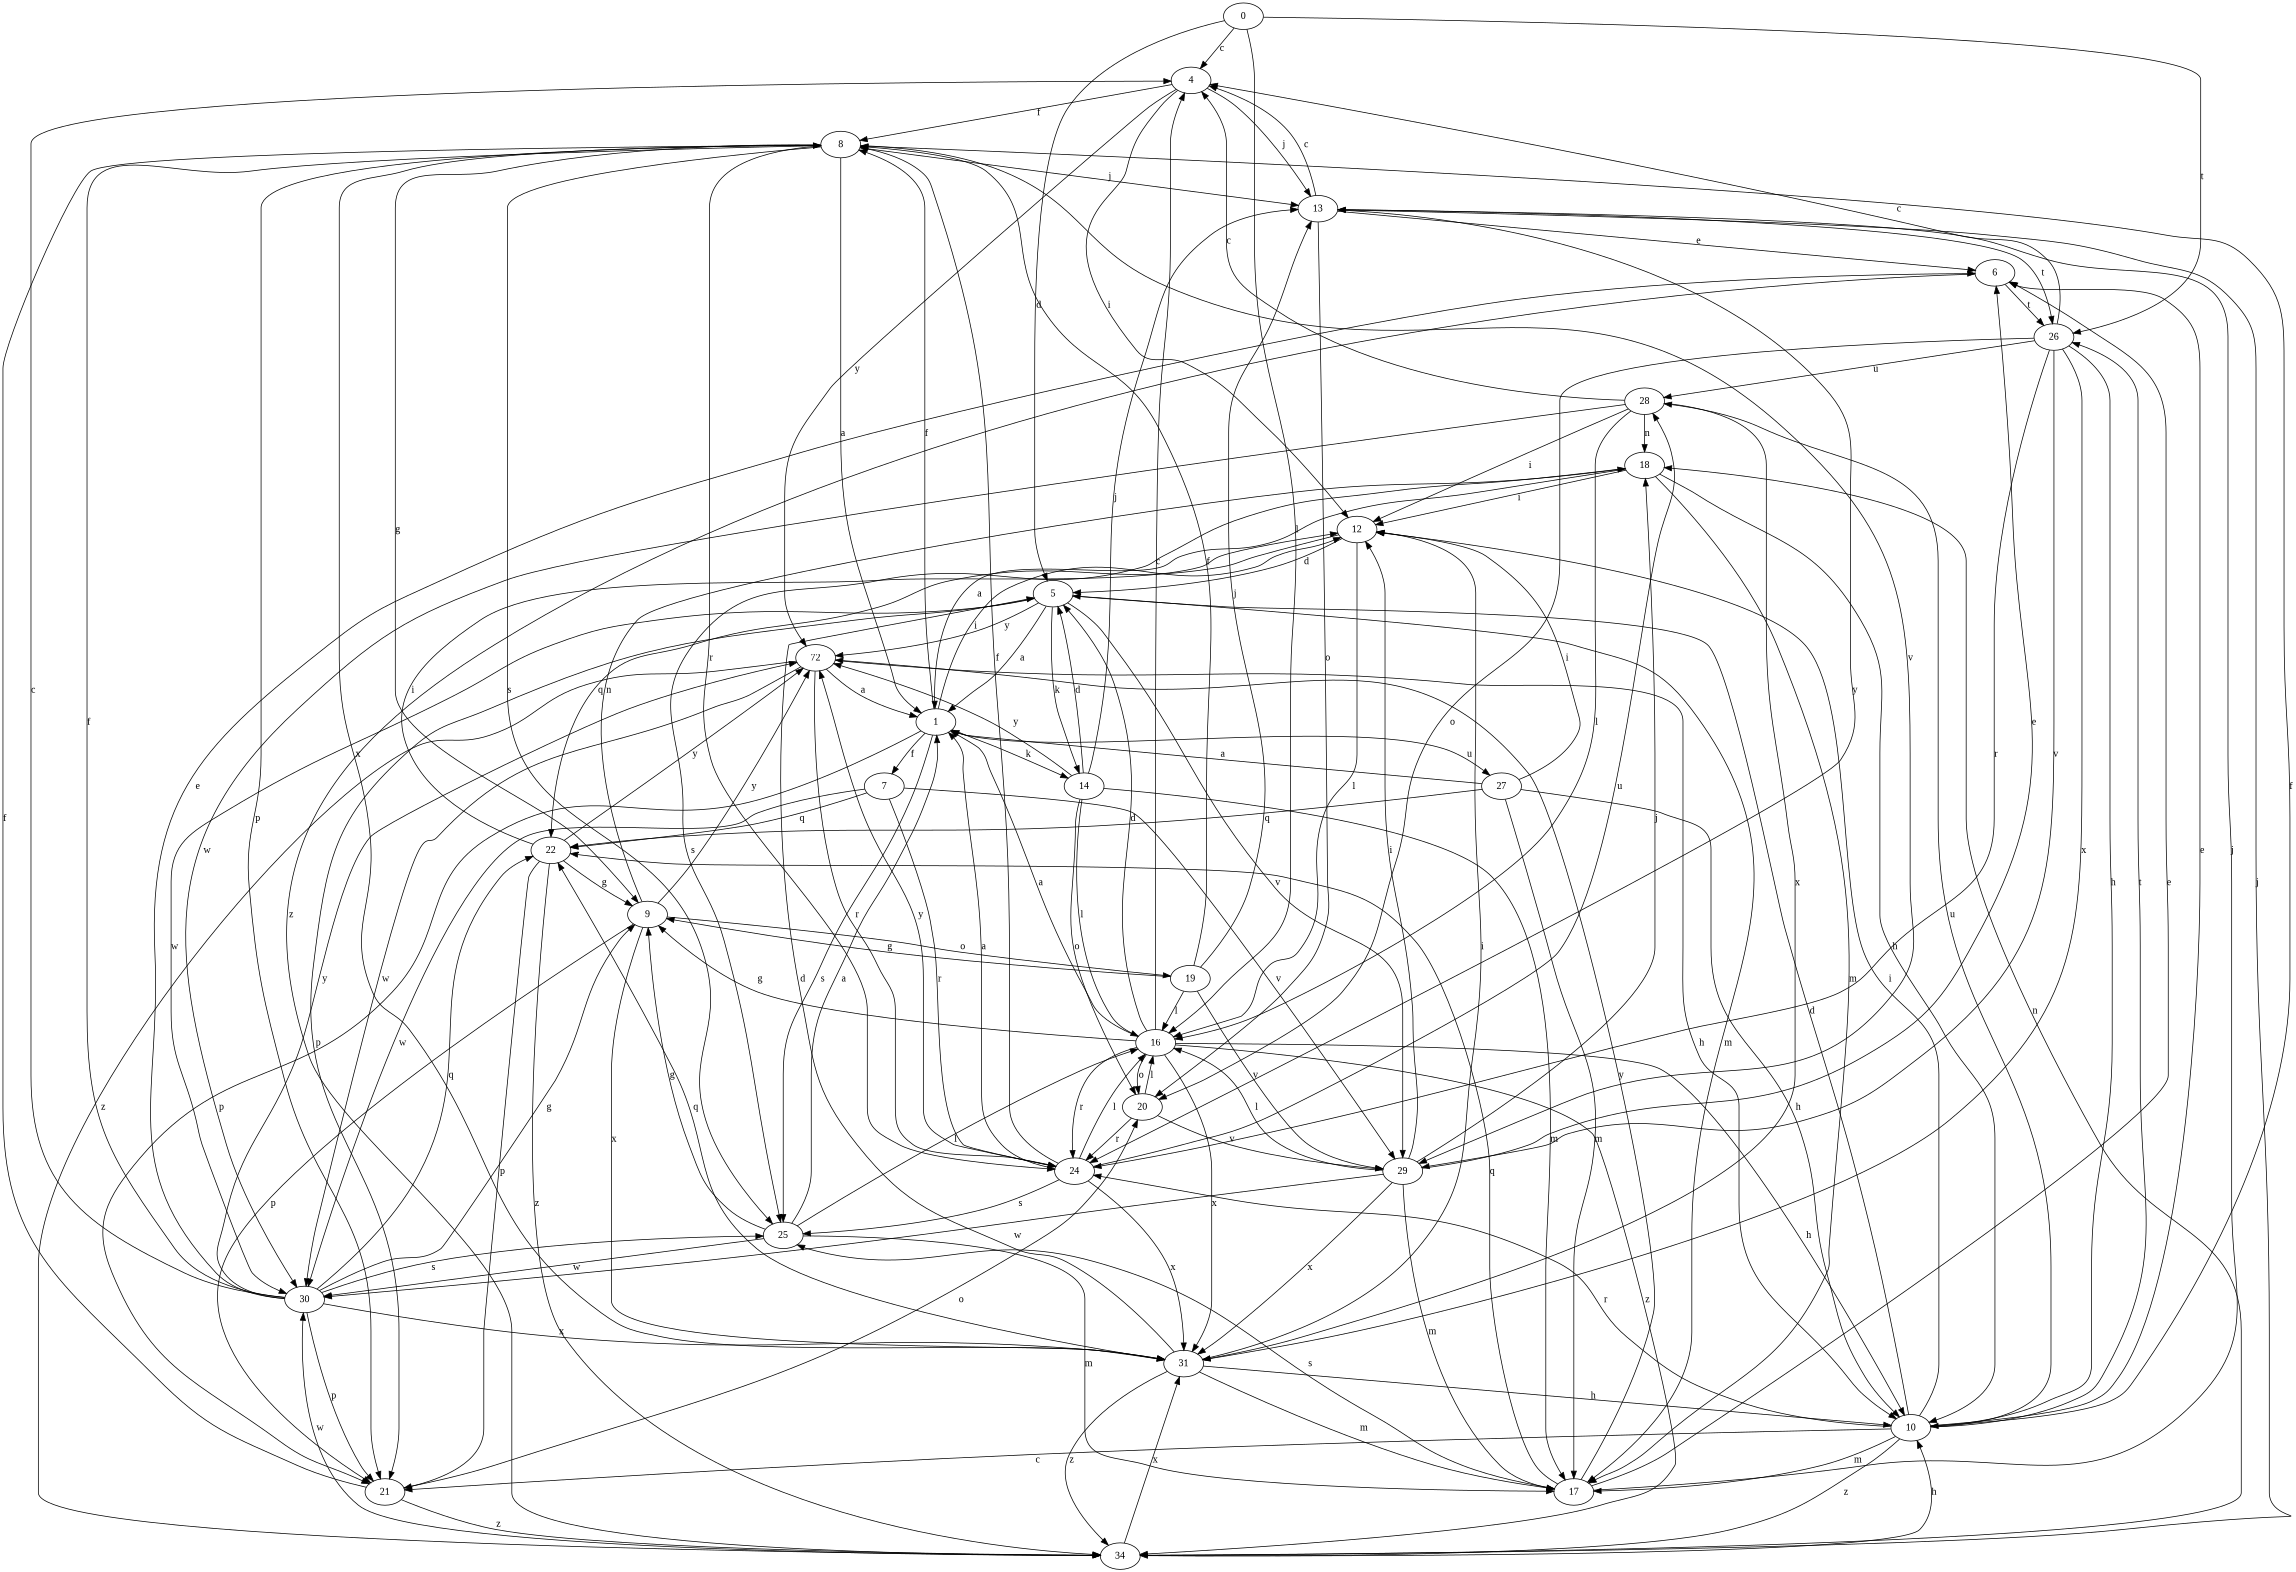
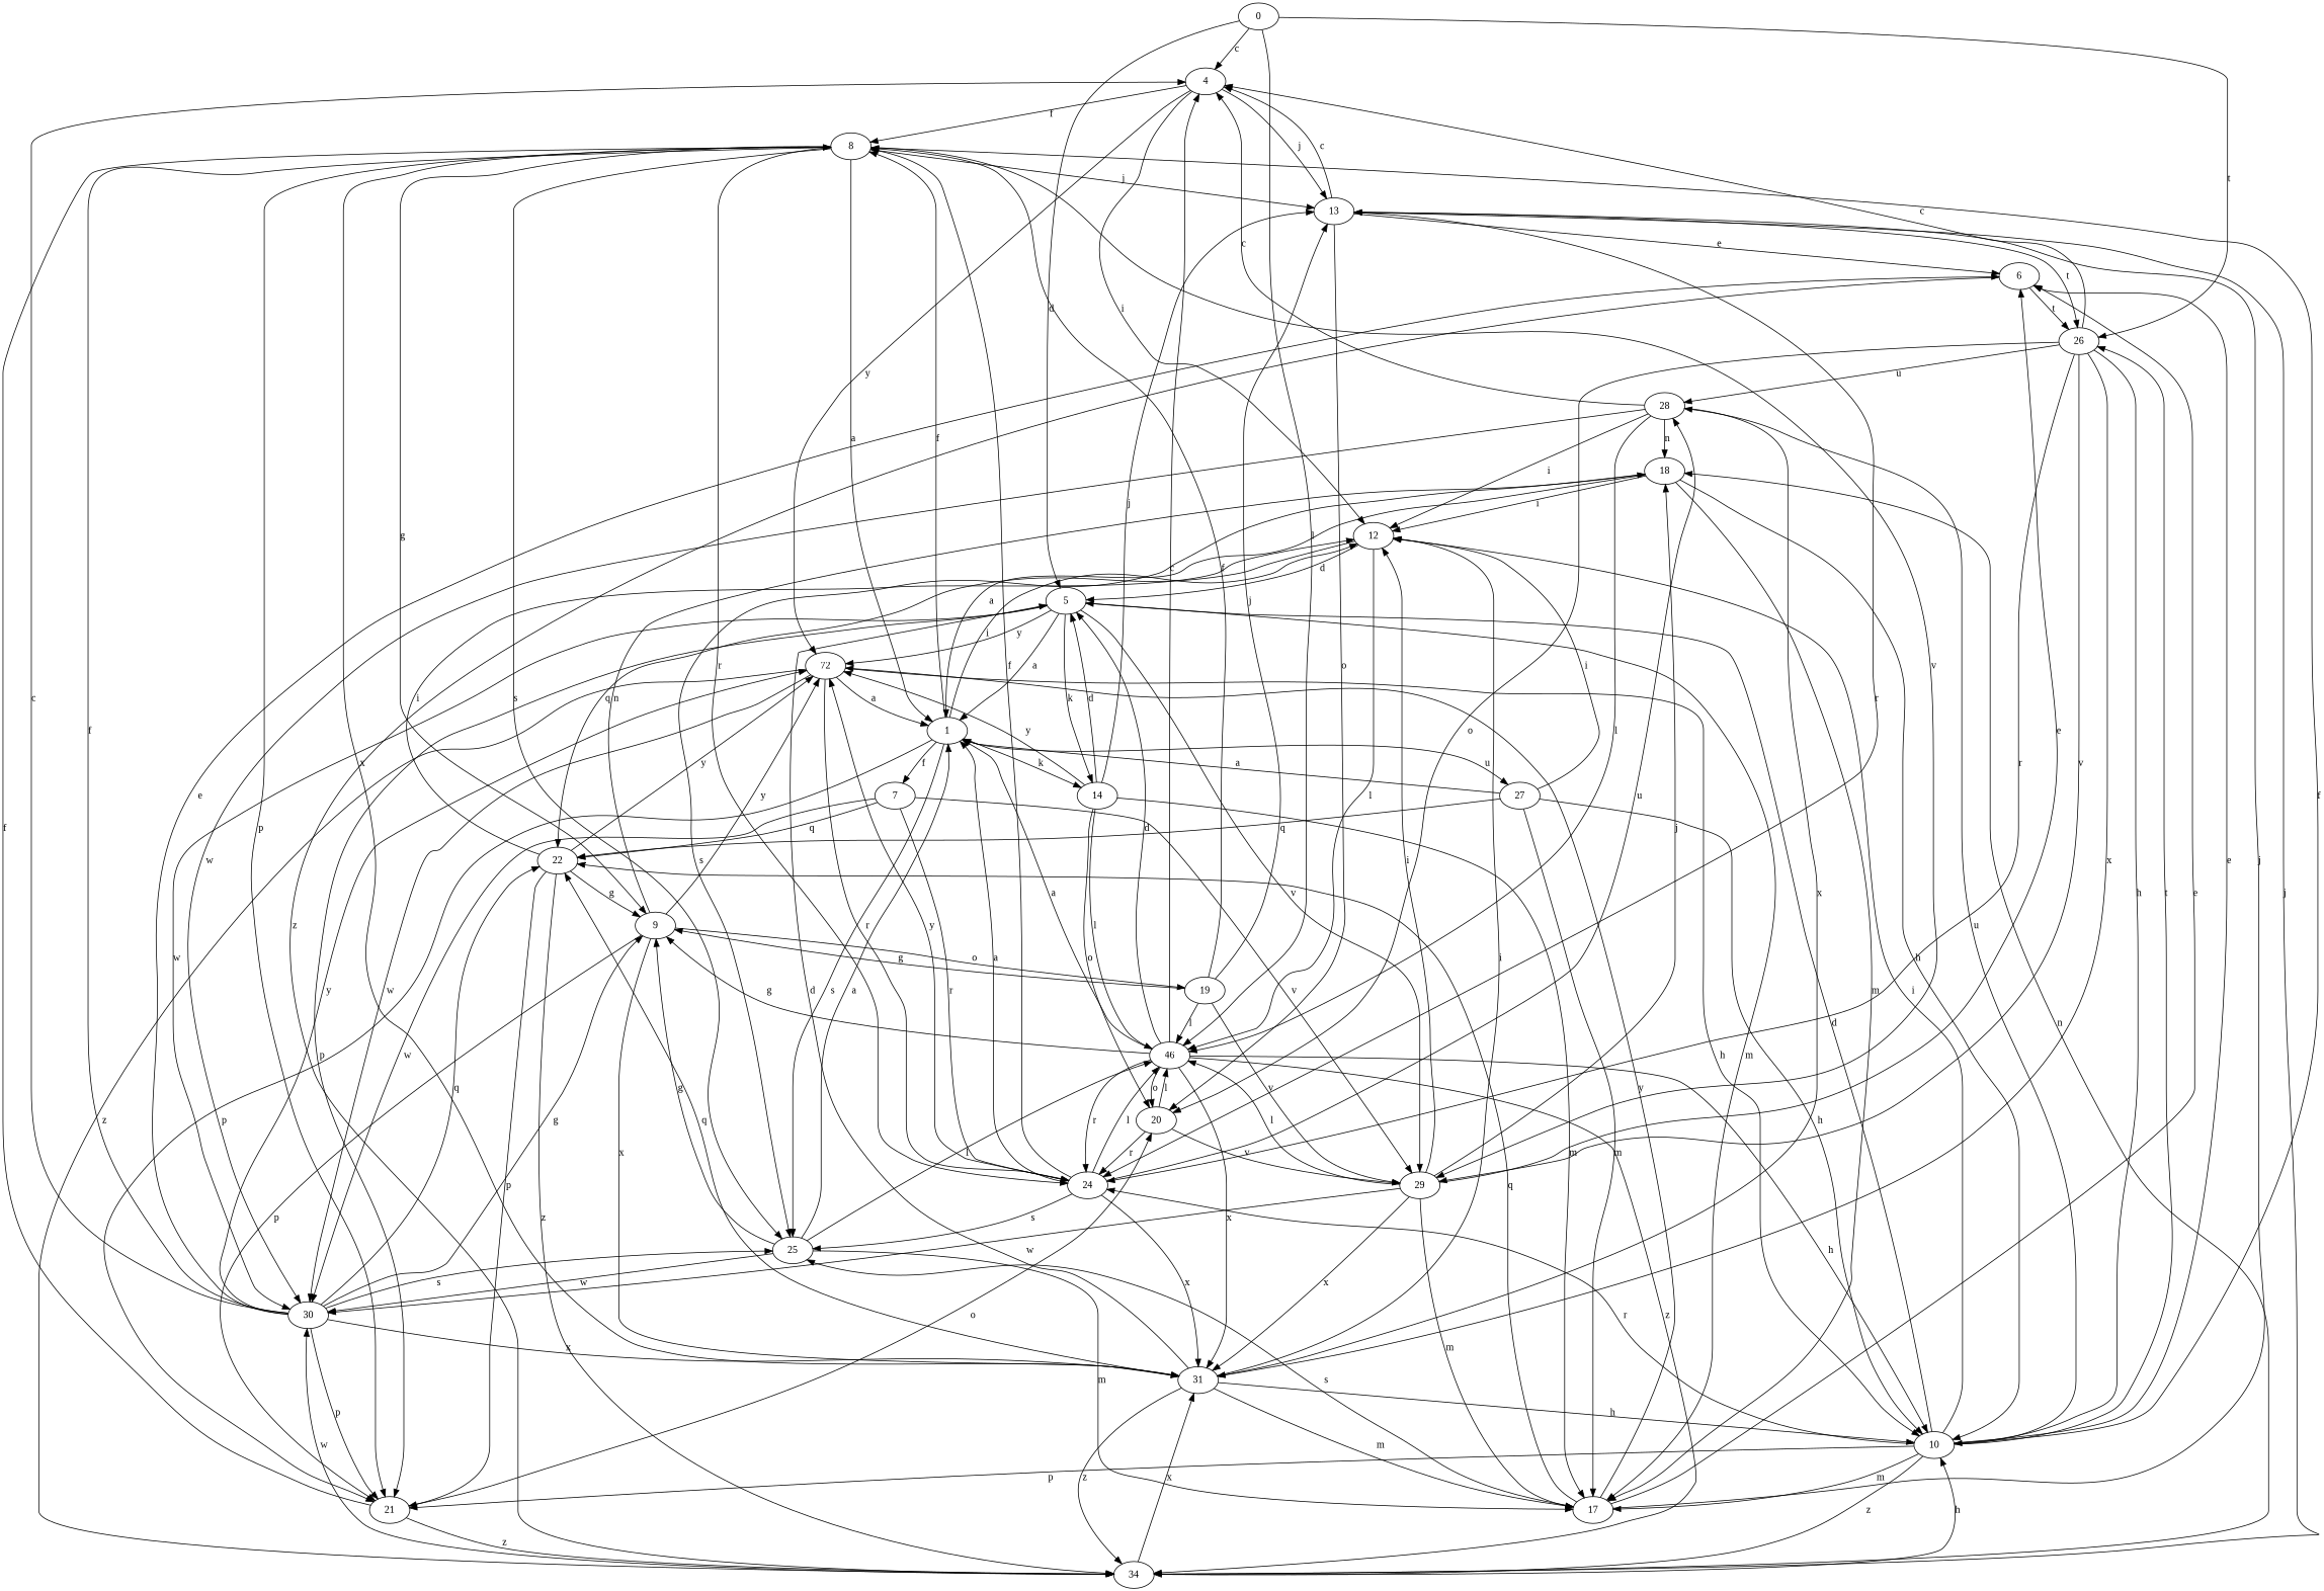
  strict digraph {
    fontname="Liberation Serif"
    node [fontname="Liberation Serif"]
    edge [fontname="Liberation Serif"]
    0
    4
    5
-   16
+   16 [label=46]
    26
    8
    12
    13
    n9 [label=72]
    1
    14
    21
    17
    29
    30
    34
    24
    9
    31
    10
    20
    28
    7
    25
    27
    22
    6
    18
    19
    0 -> 4 [label=c]
    0 -> 5 [label=d]
    0 -> 16 [label=l]
    0 -> 26 [label=t]
    4 -> 8 [label=f]
    4 -> 12 [label=i]
    4 -> 13 [label=j]
    4 -> n9 [label=y]
    5 -> n9 [label=y]
    5 -> 1 [label=a]
    5 -> 14 [label=k]
    5 -> 21 [label=p]
    5 -> 17 [label=m]
    5 -> 29 [label=v]
    5 -> 30 [label=w]
    16 -> 4 [label=c]
    16 -> 5 [label=d]
    16 -> 1 [label=a]
    16 -> 34 [label=z]
    16 -> 24 [label=r]
    16 -> 9 [label=g]
    16 -> 31 [label=x]
    16 -> 10 [label=h]
    16 -> 20 [label=o]
    26 -> 4 [label=c]
    26 -> 29 [label=v]
    26 -> 24 [label=r]
    26 -> 31 [label=x]
    26 -> 10 [label=h]
    26 -> 20 [label=o]
    26 -> 28 [label=u]
    8 -> 13 [label=j]
    8 -> 1 [label=a]
    8 -> 21 [label=p]
    8 -> 29 [label=v]
    8 -> 24 [label=r]
    8 -> 9 [label=g]
    8 -> 31 [label=x]
    8 -> 25 [label=s]
    12 -> 5 [label=d]
    12 -> 16 [label=l]
    12 -> 22 [label=q]
    13 -> 4 [label=c]
    13 -> 26 [label=t]
-   13 -> 24 [label=y]
+   13 -> 24 [label=r]
    13 -> 20 [label=o]
    13 -> 6 [label=e]
    n9 -> 1 [label=a]
    n9 -> 30 [label=w]
    n9 -> 34 [label=z]
    n9 -> 24 [label=r]
    n9 -> 10 [label=h]
    1 -> 8 [label=f]
    1 -> 12 [label=i]
    1 -> 14 [label=k]
    1 -> 21 [label=p]
    1 -> 7 [label=f]
    1 -> 25 [label=s]
    1 -> 27 [label=u]
    14 -> 5 [label=d]
    14 -> 16 [label=l]
    14 -> 13 [label=j]
    14 -> n9 [label=y]
    14 -> 17 [label=m]
    14 -> 20 [label=o]
    21 -> 8 [label=f]
    21 -> 34 [label=z]
    21 -> 20 [label=o]
    17 -> 13 [label=j]
    17 -> n9 [label=y]
    17 -> 25 [label=s]
    17 -> 22 [label=q]
    17 -> 6 [label=e]
    29 -> 16 [label=l]
    29 -> 12 [label=i]
    29 -> 17 [label=m]
    29 -> 30 [label=w]
    29 -> 31 [label=x]
    29 -> 6 [label=e]
    29 -> 18 [label=j]
    30 -> 4 [label=c]
    30 -> 8 [label=f]
    30 -> n9 [label=y]
    30 -> 21 [label=p]
    30 -> 9 [label=g]
    30 -> 31 [label=x]
    30 -> 25 [label=s]
    30 -> 22 [label=q]
    30 -> 6 [label=e]
    34 -> 13 [label=j]
    34 -> 30 [label=w]
    34 -> 31 [label=x]
    34 -> 10 [label=h]
    34 -> 18 [label=n]
    24 -> 16 [label=l]
    24 -> 8 [label=f]
    24 -> n9 [label=y]
    24 -> 1 [label=a]
    24 -> 31 [label=x]
    24 -> 28 [label=u]
    24 -> 25 [label=s]
    9 -> n9 [label=y]
    9 -> 21 [label=p]
    9 -> 31 [label=x]
    9 -> 18 [label=n]
    9 -> 19 [label=o]
    31 -> 5 [label=d]
    31 -> 12 [label=i]
    31 -> 17 [label=m]
    31 -> 34 [label=z]
    31 -> 10 [label=h]
    31 -> 22 [label=q]
    10 -> 5 [label=d]
    10 -> 26 [label=t]
    10 -> 8 [label=f]
    10 -> 12 [label=i]
-   10 -> 21 [label=c]
+   10 -> 21 [label=p]
    10 -> 17 [label=m]
    10 -> 34 [label=z]
    10 -> 24 [label=r]
    10 -> 28 [label=u]
    10 -> 6 [label=e]
    20 -> 16 [label=l]
    20 -> 29 [label=v]
    20 -> 24 [label=r]
    28 -> 4 [label=c]
    28 -> 16 [label=l]
    28 -> 12 [label=i]
    28 -> 30 [label=w]
    28 -> 31 [label=x]
    28 -> 18 [label=n]
    7 -> 29 [label=v]
    7 -> 30 [label=w]
    7 -> 24 [label=r]
    7 -> 22 [label=q]
    25 -> 16 [label=l]
    25 -> 1 [label=a]
    25 -> 17 [label=m]
    25 -> 30 [label=w]
    25 -> 9 [label=g]
    27 -> 12 [label=i]
    27 -> 1 [label=a]
    27 -> 17 [label=m]
    27 -> 10 [label=h]
    27 -> 22 [label=q]
    22 -> 12 [label=i]
    22 -> n9 [label=y]
    22 -> 21 [label=p]
    22 -> 34 [label=z]
    22 -> 9 [label=g]
    6 -> 26 [label=t]
    6 -> 34 [label=z]
    18 -> 12 [label=i]
    18 -> 1 [label=a]
    18 -> 17 [label=m]
    18 -> 10 [label=h]
    18 -> 25 [label=s]
    19 -> 16 [label=l]
    19 -> 8 [label=f]
    19 -> 13 [label=j]
    19 -> 29 [label=v]
    19 -> 9 [label=g]
  }
